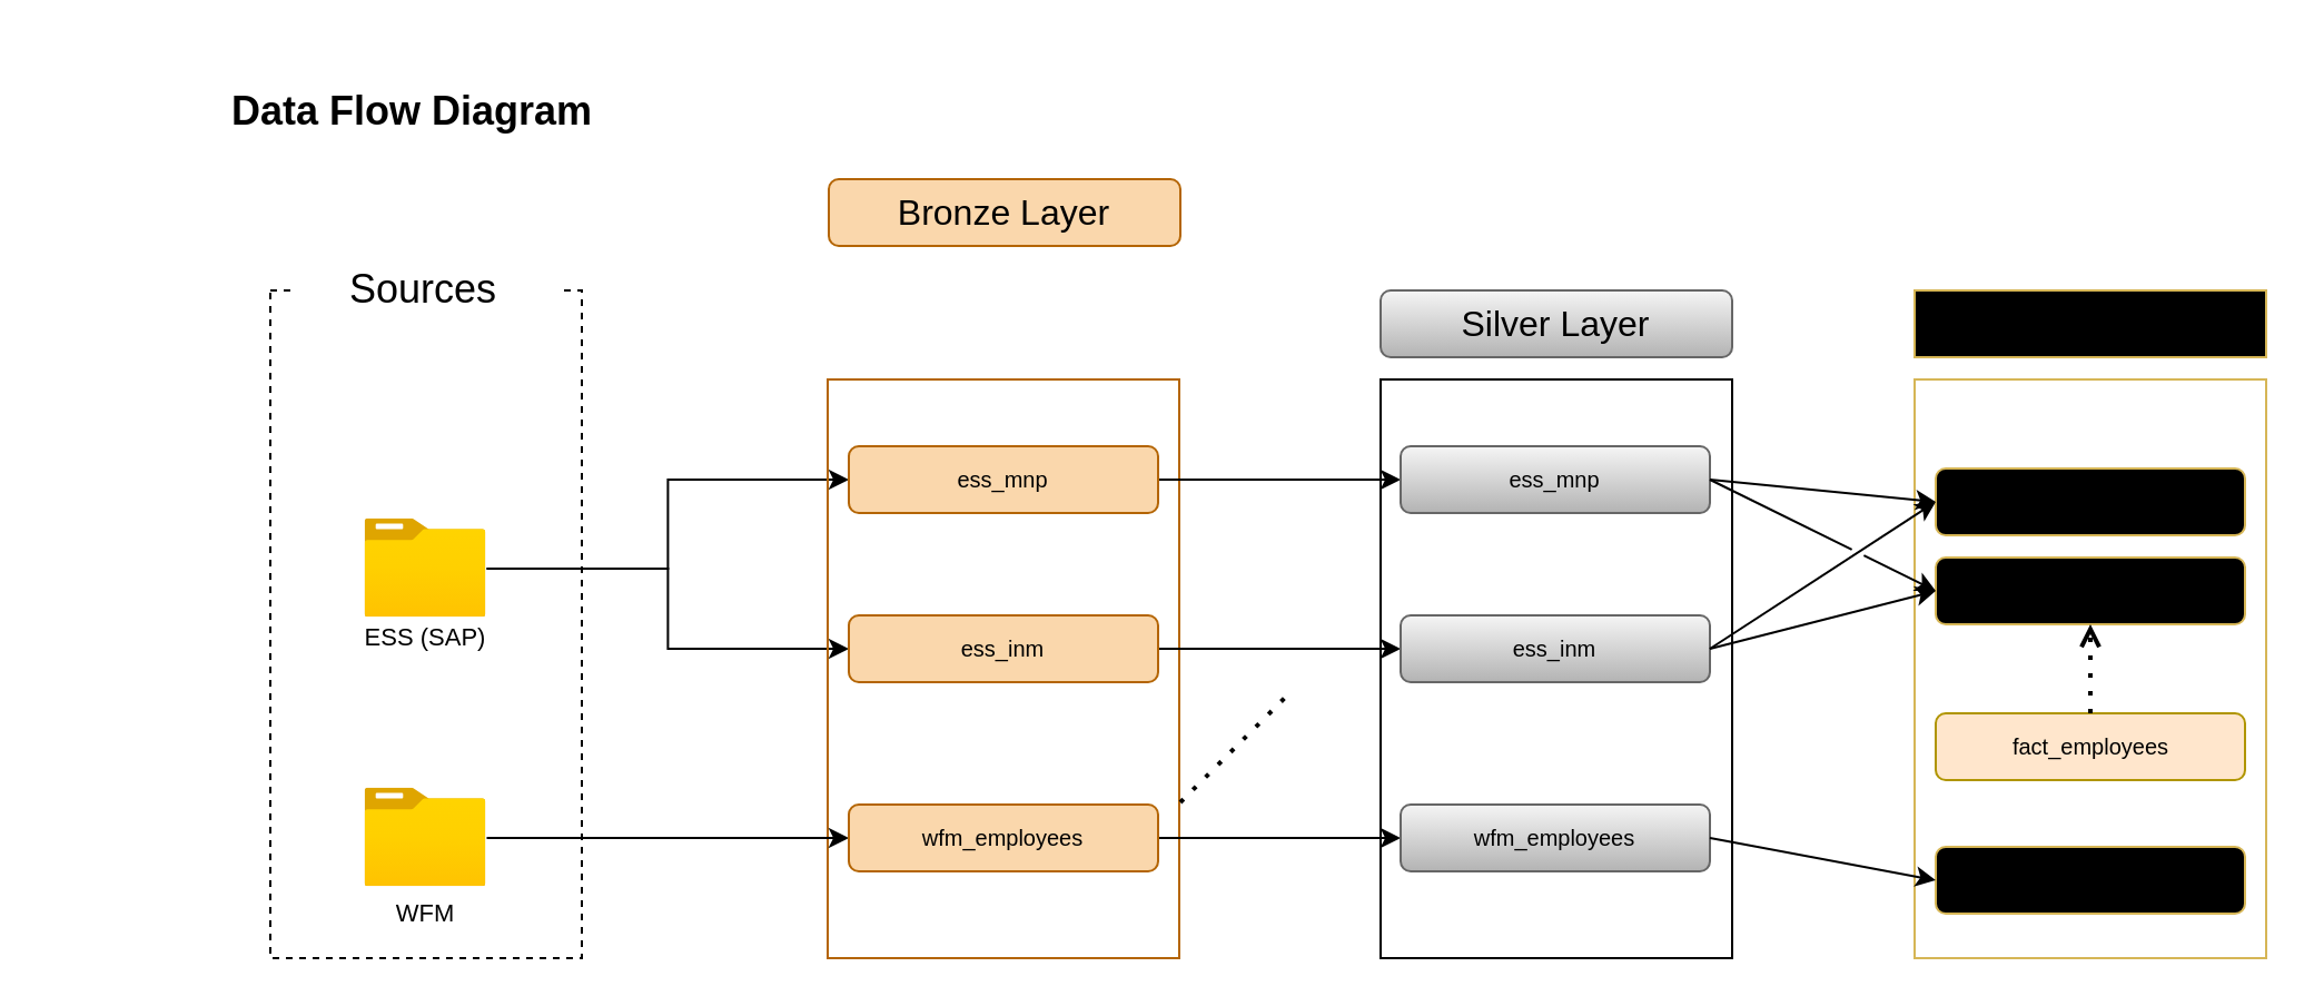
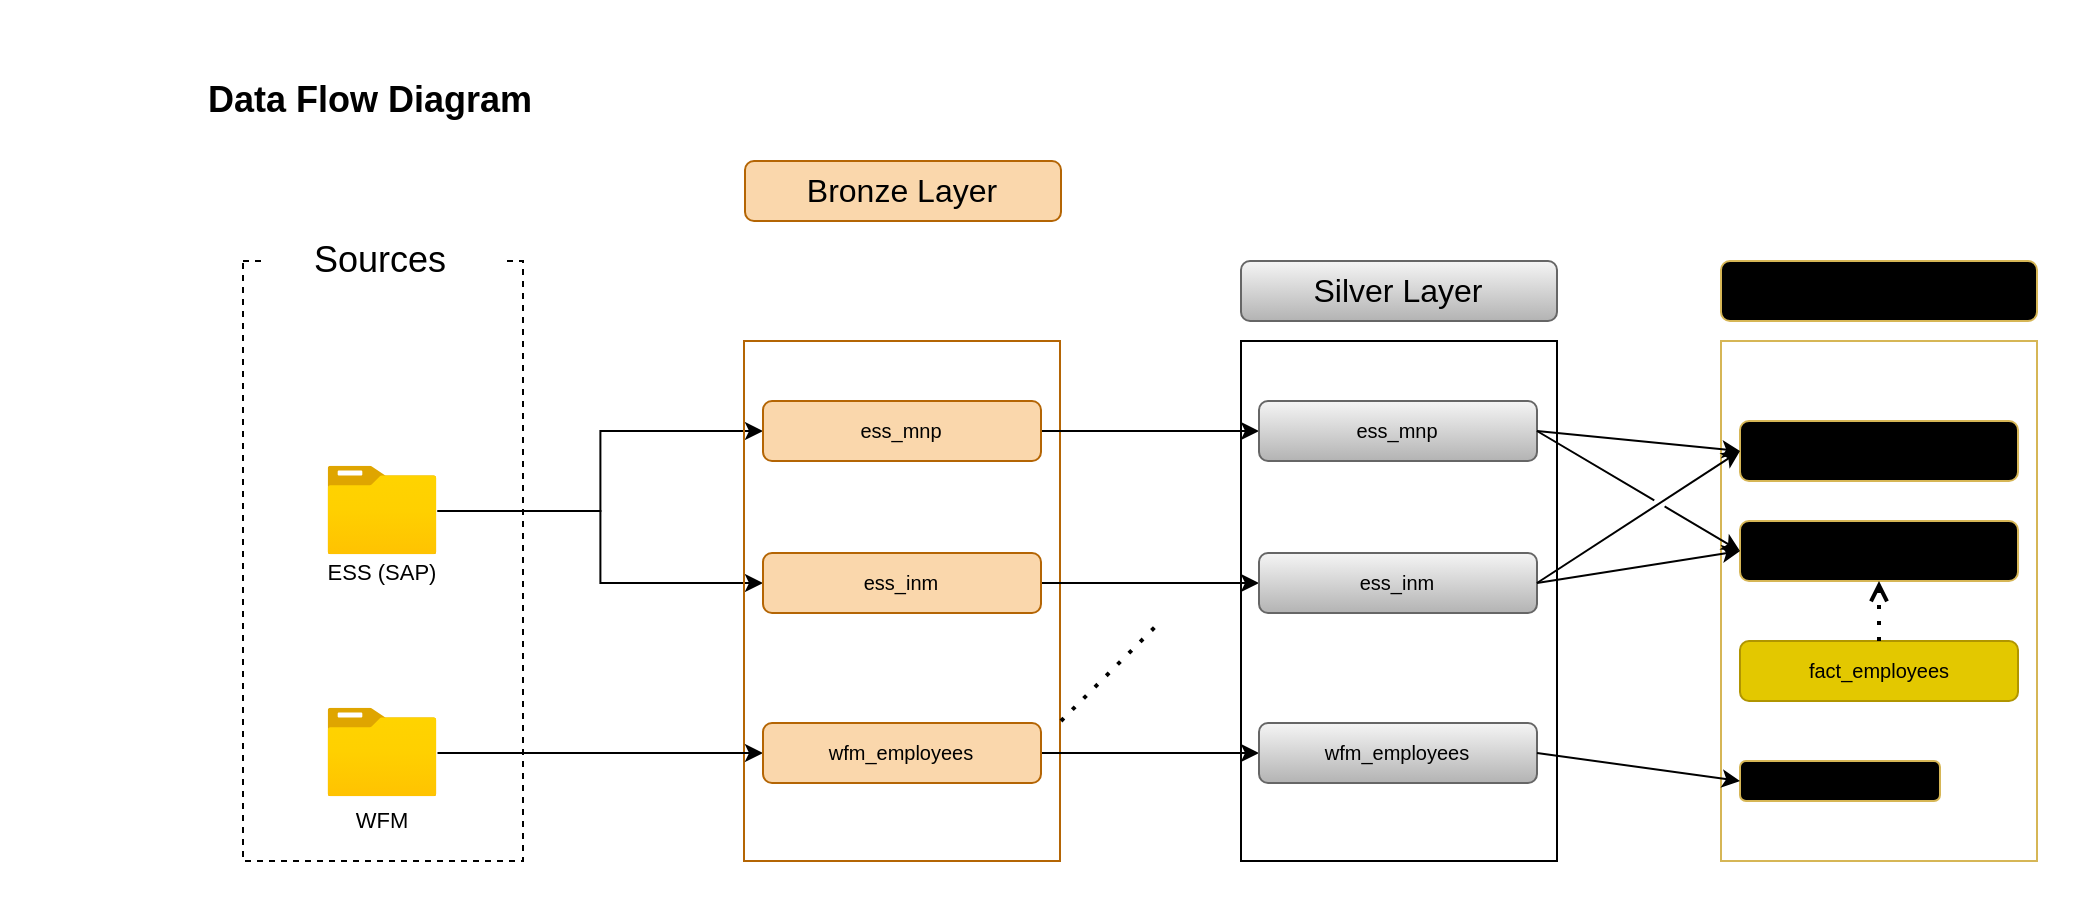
  <mxCell id="0" />
  <mxCell id="1" parent="0" />
  <mxCell id="2" value="&lt;b&gt;&lt;font style=&quot;font-size: 18px;&quot;&gt;Data Flow Diagram&lt;/font&gt;&lt;/b&gt;" style="rounded=0;whiteSpace=wrap;html=1;fillColor=none;strokeColor=none;" parent="1" vertex="1"><mxGeometry x="20" y="20" width="330" height="60" as="geometry" /></mxCell>
  <mxCell id="3" value="" style="rounded=0;whiteSpace=wrap;html=1;fillColor=none;dashed=1;" parent="1" vertex="1"><mxGeometry x="121" y="130" width="140" height="300" as="geometry" /></mxCell>
  <mxCell id="4" value="&lt;font style=&quot;font-size: 18px;&quot;&gt;Sources&lt;/font&gt;" style="rounded=1;whiteSpace=wrap;html=1;fillColor=default;strokeColor=none;" parent="1" vertex="1"><mxGeometry x="130" y="100" width="120" height="60" as="geometry" /></mxCell>
  <mxCell id="5" style="edgeStyle=orthogonalEdgeStyle;rounded=0;orthogonalLoop=1;jettySize=auto;html=1;" parent="1" source="7" target="14" edge="1"><mxGeometry relative="1" as="geometry" /></mxCell>
  <mxCell id="6" style="edgeStyle=orthogonalEdgeStyle;rounded=0;orthogonalLoop=1;jettySize=auto;html=1;entryX=0;entryY=0.5;entryDx=0;entryDy=0;" parent="1" source="7" target="12" edge="1"><mxGeometry relative="1" as="geometry" /></mxCell>
  <mxCell id="7" value="" style="image;aspect=fixed;html=1;points=[];align=center;fontSize=12;image=img/lib/azure2/general/Folder_Blank.svg;" parent="1" vertex="1"><mxGeometry x="163.75" y="232.89" width="54.5" height="44.23" as="geometry" /></mxCell>
  <mxCell id="8" value="&lt;font&gt;ESS (SAP)&lt;/font&gt;" style="rounded=1;whiteSpace=wrap;html=1;fillColor=none;strokeColor=none;fontSize=11;" parent="1" vertex="1"><mxGeometry x="131" y="276" width="120" height="20" as="geometry" /></mxCell>
  <mxCell id="9" value="Bronze Layer" style="rounded=1;whiteSpace=wrap;html=1;fillColor=#fad7ac;strokeColor=#b46504;fontSize=16;" parent="1" vertex="1"><mxGeometry x="372" y="80" width="158" height="30" as="geometry" /></mxCell>
  <mxCell id="10" value="" style="rounded=0;whiteSpace=wrap;html=1;fillColor=none;strokeColor=#b46504;fontSize=16;" parent="1" vertex="1"><mxGeometry x="371.5" y="170" width="158" height="260" as="geometry" /></mxCell>
  <mxCell id="11" style="edgeStyle=orthogonalEdgeStyle;rounded=0;orthogonalLoop=1;jettySize=auto;html=1;" parent="1" source="12" target="22" edge="1"><mxGeometry relative="1" as="geometry" /></mxCell>
  <mxCell id="12" value="ess_mnp" style="rounded=1;whiteSpace=wrap;html=1;fillColor=#fad7ac;strokeColor=#b46504;fontSize=10;" parent="1" vertex="1"><mxGeometry x="381" y="200" width="139" height="30" as="geometry" /></mxCell>
  <mxCell id="13" style="edgeStyle=orthogonalEdgeStyle;rounded=0;orthogonalLoop=1;jettySize=auto;html=1;exitX=1;exitY=0.5;exitDx=0;exitDy=0;" parent="1" source="14" target="23" edge="1"><mxGeometry relative="1" as="geometry" /></mxCell>
  <mxCell id="14" value="ess_inm" style="rounded=1;whiteSpace=wrap;html=1;fillColor=#fad7ac;strokeColor=#b46504;fontSize=10;" parent="1" vertex="1"><mxGeometry x="381" y="276" width="139" height="30" as="geometry" /></mxCell>
  <mxCell id="15" style="edgeStyle=orthogonalEdgeStyle;rounded=0;orthogonalLoop=1;jettySize=auto;html=1;" parent="1" source="16" target="19" edge="1"><mxGeometry relative="1" as="geometry" /></mxCell>
  <mxCell id="16" value="" style="image;aspect=fixed;html=1;points=[];align=center;fontSize=12;image=img/lib/azure2/general/Folder_Blank.svg;" parent="1" vertex="1"><mxGeometry x="163.75" y="353.89" width="54.5" height="44.23" as="geometry" /></mxCell>
  <mxCell id="17" value="&lt;font&gt;WFM&lt;/font&gt;" style="rounded=1;whiteSpace=wrap;html=1;fillColor=none;strokeColor=none;fontSize=11;" parent="1" vertex="1"><mxGeometry x="131" y="400" width="120" height="20" as="geometry" /></mxCell>
  <mxCell id="18" style="edgeStyle=orthogonalEdgeStyle;rounded=0;orthogonalLoop=1;jettySize=auto;html=1;" parent="1" source="19" target="24" edge="1"><mxGeometry relative="1" as="geometry" /></mxCell>
  <mxCell id="19" value="wfm_employees" style="rounded=1;whiteSpace=wrap;html=1;fillColor=#fad7ac;strokeColor=#b46504;fontSize=10;" parent="1" vertex="1"><mxGeometry x="381" y="361" width="139" height="30" as="geometry" /></mxCell>
  <mxCell id="20" value="Silver Layer" style="rounded=1;whiteSpace=wrap;html=1;fillColor=#f5f5f5;strokeColor=#666666;fontSize=16;gradientColor=#b3b3b3;" parent="1" vertex="1"><mxGeometry x="620" y="130" width="158" height="30" as="geometry" /></mxCell>
  <mxCell id="21" value="" style="rounded=0;whiteSpace=wrap;html=1;fillColor=none;fontSize=16;strokeColor=default;" parent="1" vertex="1"><mxGeometry x="620" y="170" width="158" height="260" as="geometry" /></mxCell>
  <mxCell id="22" value="ess_mnp" style="rounded=1;whiteSpace=wrap;html=1;fillColor=#f5f5f5;strokeColor=#666666;fontSize=10;gradientColor=#b3b3b3;" parent="1" vertex="1"><mxGeometry x="629" y="200" width="139" height="30" as="geometry" /></mxCell>
  <mxCell id="23" value="ess_inm" style="rounded=1;whiteSpace=wrap;html=1;fillColor=#f5f5f5;strokeColor=#666666;fontSize=10;gradientColor=#b3b3b3;" parent="1" vertex="1"><mxGeometry x="629" y="276" width="139" height="30" as="geometry" /></mxCell>
  <mxCell id="24" value="wfm_employees" style="rounded=1;whiteSpace=wrap;html=1;fillColor=#f5f5f5;strokeColor=#666666;fontSize=10;gradientColor=#b3b3b3;" parent="1" vertex="1"><mxGeometry x="629" y="361" width="139" height="30" as="geometry" /></mxCell>
- <mxCell id="25" value="Gold Layer" style="whiteSpace=wrap;html=1;fillColor=light-dark(#ffffff, #281d00);strokeColor=#d6b656;fontSize=16;gradientColor=#ffd966;rounded=0;" parent="1" vertex="1"><mxGeometry x="860" y="130" width="158" height="30" as="geometry" /></mxCell>
+ <mxCell id="25" value="Gold Layer" style="rounded=1;whiteSpace=wrap;html=1;fillColor=light-dark(#ffffff, #281d00);strokeColor=#d6b656;fontSize=16;gradientColor=#ffd966;" parent="1" vertex="1"><mxGeometry x="860" y="130" width="158" height="30" as="geometry" /></mxCell>
  <mxCell id="26" value="" style="rounded=0;whiteSpace=wrap;html=1;fillColor=none;fontSize=16;strokeColor=#d6b656;gradientColor=#ffd966;" parent="1" vertex="1"><mxGeometry x="860" y="170" width="158" height="260" as="geometry" /></mxCell>
  <mxCell id="27" value="fact_time_all" style="rounded=1;whiteSpace=wrap;html=1;fillColor=light-dark(#ffffff, #281d00);strokeColor=#d6b656;fontSize=10;gradientColor=#ffd966;" parent="1" vertex="1"><mxGeometry x="869.5" y="210" width="139" height="30" as="geometry" /></mxCell>
- <mxCell id="28" value="dim_employees" style="rounded=1;whiteSpace=wrap;html=1;fillColor=light-dark(#ffffff, #281d00);strokeColor=#d6b656;fontSize=10;gradientColor=#ffd966;" parent="1" vertex="1"><mxGeometry x="869.5" y="380" width="139" height="30" as="geometry" /></mxCell>
+ <mxCell id="28" value="dim_employees" style="rounded=1;whiteSpace=wrap;html=1;fillColor=light-dark(#ffffff, #281d00);strokeColor=#d6b656;fontSize=10;gradientColor=#ffd966;" parent="1" vertex="1"><mxGeometry x="869.5" y="380" width="100" height="20" as="geometry" /></mxCell>
  <mxCell id="29" value="" style="endArrow=classic;html=1;rounded=0;exitX=1;exitY=0.5;exitDx=0;exitDy=0;entryX=0;entryY=0.5;entryDx=0;entryDy=0;jumpStyle=gap;" parent="1" source="22" target="27" edge="1"><mxGeometry width="50" height="50" relative="1" as="geometry"><mxPoint x="800" y="290" as="sourcePoint" /><mxPoint x="850" y="240" as="targetPoint" /></mxGeometry></mxCell>
  <mxCell id="30" value="" style="endArrow=classic;html=1;rounded=0;exitX=1;exitY=0.5;exitDx=0;exitDy=0;jumpStyle=gap;entryX=0;entryY=0.5;entryDx=0;entryDy=0;" parent="1" source="23" target="27" edge="1"><mxGeometry width="50" height="50" relative="1" as="geometry"><mxPoint x="830" y="270" as="sourcePoint" /><mxPoint x="870" y="230" as="targetPoint" /></mxGeometry></mxCell>
  <mxCell id="31" value="" style="endArrow=classic;html=1;rounded=0;exitX=1;exitY=0.5;exitDx=0;exitDy=0;entryX=0;entryY=0.5;entryDx=0;entryDy=0;jumpStyle=gap;" parent="1" source="24" target="28" edge="1"><mxGeometry width="50" height="50" relative="1" as="geometry"><mxPoint x="767.5" y="419.5" as="sourcePoint" /><mxPoint x="869.5" y="330.5" as="targetPoint" /></mxGeometry></mxCell>
- <mxCell id="32" value="fact_recent_approved_hours" style="rounded=1;whiteSpace=wrap;html=1;fillColor=light-dark(#ffffff, #281d00);strokeColor=#d6b656;fontSize=10;gradientColor=#ffd966;" vertex="1" parent="1"><mxGeometry x="869.5" y="250" width="139" height="30" as="geometry" /></mxCell>
+ <mxCell id="32" value="fact_recent_approved_hours" style="rounded=1;whiteSpace=wrap;html=1;fillColor=light-dark(#ffffff, #281d00);strokeColor=#d6b656;fontSize=10;gradientColor=#ffd966;" vertex="1" parent="1"><mxGeometry x="869.5" y="260" width="139" height="30" as="geometry" /></mxCell>
  <mxCell id="33" value="" style="endArrow=classic;html=1;rounded=0;exitX=1;exitY=0.5;exitDx=0;exitDy=0;entryX=0;entryY=0.5;entryDx=0;entryDy=0;jumpStyle=gap;" edge="1" parent="1" source="22" target="32"><mxGeometry width="50" height="50" relative="1" as="geometry"><mxPoint x="820" y="240" as="sourcePoint" /><mxPoint x="922" y="243" as="targetPoint" /></mxGeometry></mxCell>
  <mxCell id="34" value="" style="endArrow=classic;html=1;rounded=0;exitX=1;exitY=0.5;exitDx=0;exitDy=0;jumpStyle=gap;entryX=0;entryY=0.5;entryDx=0;entryDy=0;" edge="1" parent="1" source="23" target="32"><mxGeometry width="50" height="50" relative="1" as="geometry"><mxPoint x="820" y="353" as="sourcePoint" /><mxPoint x="922" y="280" as="targetPoint" /></mxGeometry></mxCell>
  <mxCell id="35" value="" style="endArrow=none;dashed=1;html=1;dashPattern=1 3;strokeWidth=2;rounded=0;" edge="1" parent="1"><mxGeometry width="50" height="50" relative="1" as="geometry"><mxPoint x="530" y="360" as="sourcePoint" /><mxPoint x="580" y="310" as="targetPoint" /></mxGeometry></mxCell>
- <mxCell id="36" value="fact_employees" style="rounded=1;whiteSpace=wrap;html=1;fillColor=#ffe6cc;strokeColor=#B09500;fontSize=10;fontColor=#000000;" vertex="1" parent="1"><mxGeometry x="869.5" y="320" width="139" height="30" as="geometry" /></mxCell>
+ <mxCell id="36" value="fact_employees" style="rounded=1;whiteSpace=wrap;html=1;fillColor=#e3c800;strokeColor=#B09500;fontSize=10;fontColor=#000000;" vertex="1" parent="1"><mxGeometry x="869.5" y="320" width="139" height="30" as="geometry" /></mxCell>
  <mxCell id="37" value="" style="endArrow=open;dashed=1;html=1;dashPattern=1 3;strokeWidth=2;rounded=0;entryX=0.5;entryY=1;entryDx=0;entryDy=0;exitX=0.5;exitY=0;exitDx=0;exitDy=0;" edge="1" parent="1" source="36" target="32"><mxGeometry width="50" height="50" relative="1" as="geometry"><mxPoint x="930" y="330" as="sourcePoint" /><mxPoint x="930" y="300" as="targetPoint" /><Array as="points" /></mxGeometry></mxCell>
